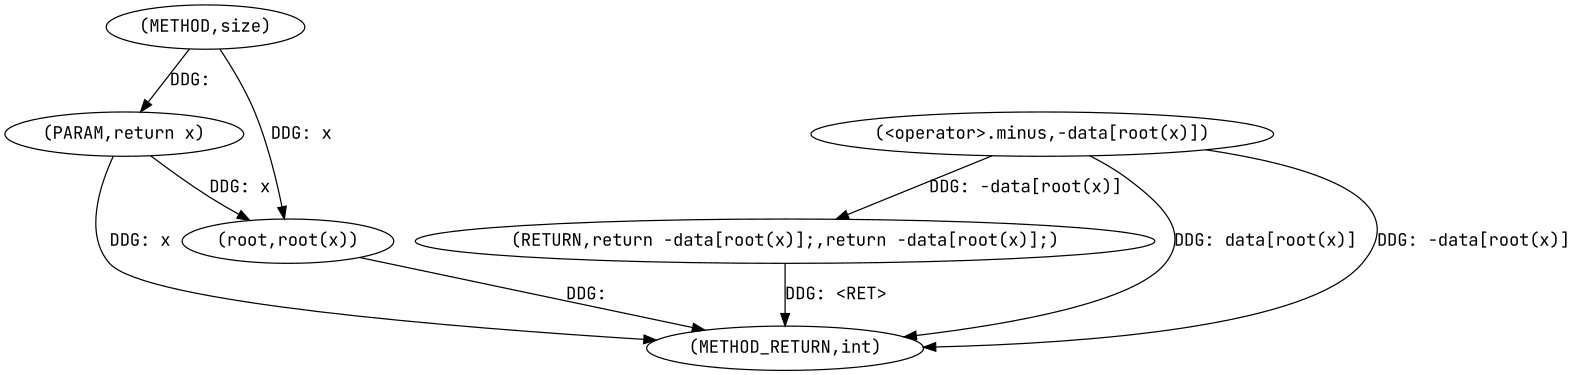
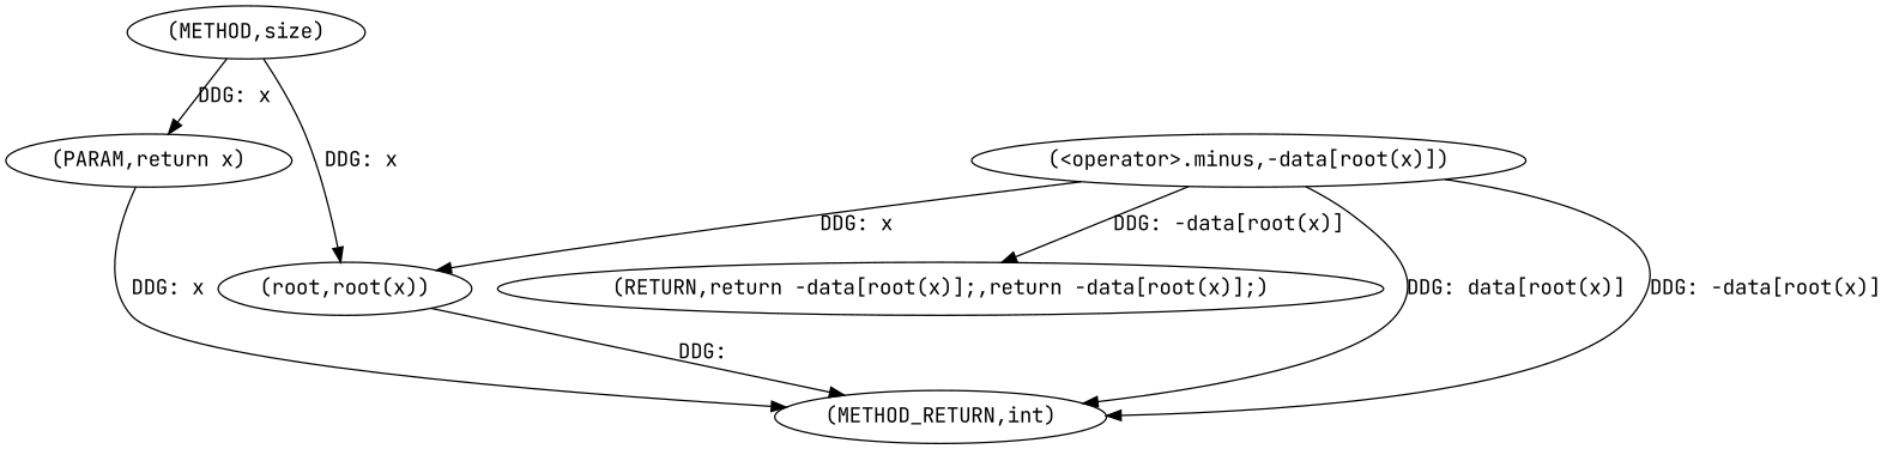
  digraph {
    fontname="JetBrains Mono"
    node [fontname="JetBrains Mono"]
    edge [fontname="JetBrains Mono"]
    n1 [label="(METHOD,size)"]
    n2 [label="(PARAM,return x)"]
    n3 [label="(root,root(x))"]
    n4 [label="(METHOD_RETURN,int)"]
    n5 [label="(RETURN,return -data[root(x)];,return -data[root(x)];)"]
    n6 [label="(<operator>.minus,-data[root(x)])"]
-   n1 -> n2 [label="DDG: "]
+   n1 -> n2 [label="DDG: x"]
    n1 -> n3 [label="DDG: x"]
-   n2 -> n3 [label="DDG: x"]
+   n6 -> n3 [label="DDG: x"]
    n2 -> n4 [label="DDG: x"]
    n3 -> n4 [label="DDG: "]
-   n5 -> n4 [label="DDG: <RET>"]
    n6 -> n4 [label="DDG: data[root(x)]"]
    n6 -> n4 [label="DDG: -data[root(x)]"]
    n6 -> n5 [label="DDG: -data[root(x)]"]
  }
